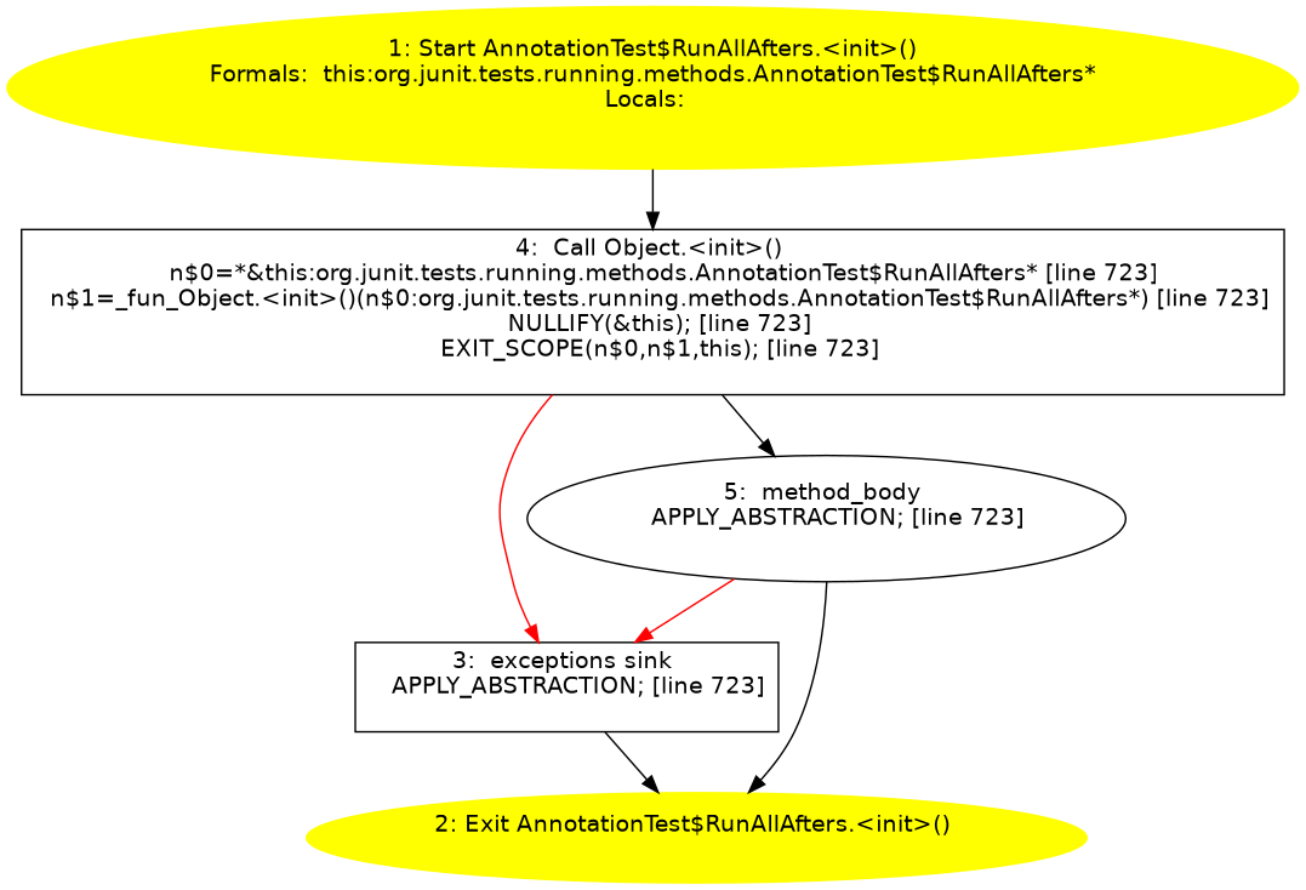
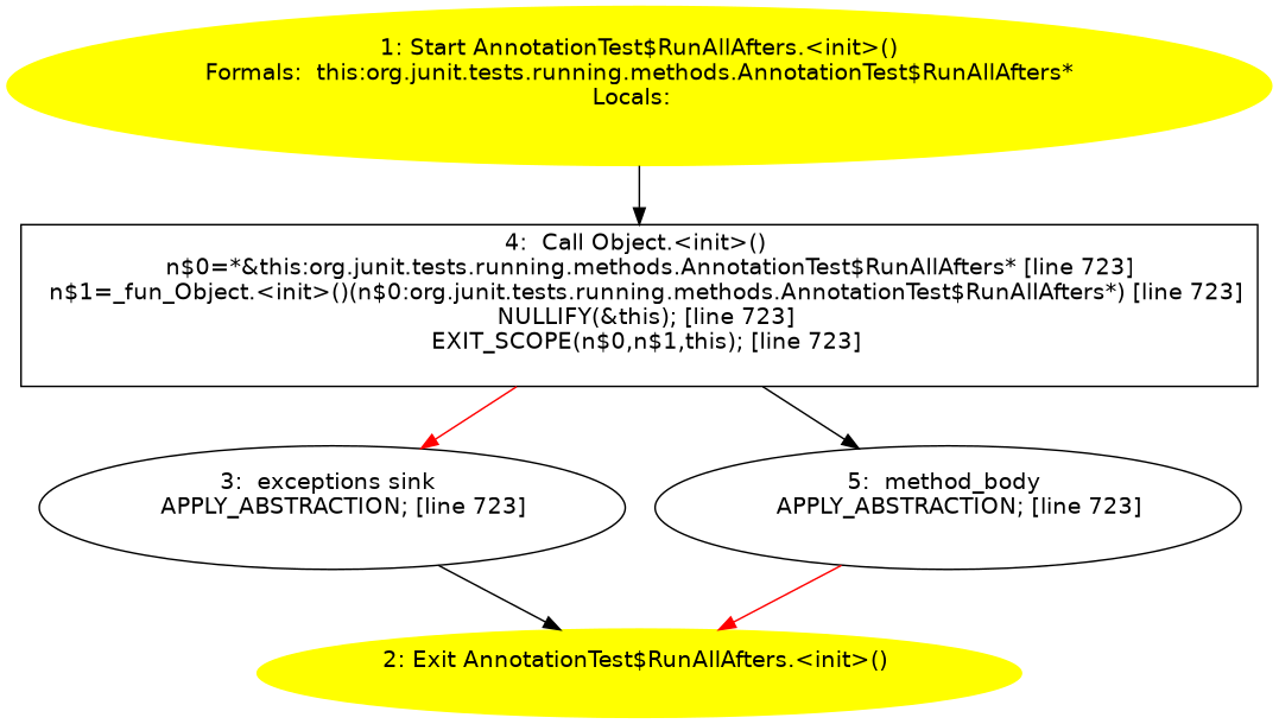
  digraph {
    fontname="DejaVu Sans"
    node [fontname="DejaVu Sans"]
    edge [fontname="DejaVu Sans"]
    n1 [color=yellow label="1: Start AnnotationTest$RunAllAfters.<init>()\nFormals:  this:org.junit.tests.running.methods.AnnotationTest$RunAllAfters*\nLocals:  \n  " style=filled]
    n2 [label="4:  Call Object.<init>() \n   n$0=*&this:org.junit.tests.running.methods.AnnotationTest$RunAllAfters* [line 723]\n  n$1=_fun_Object.<init>()(n$0:org.junit.tests.running.methods.AnnotationTest$RunAllAfters*) [line 723]\n  NULLIFY(&this); [line 723]\n  EXIT_SCOPE(n$0,n$1,this); [line 723]\n " shape=box]
-   n3 [label="3:  exceptions sink \n   APPLY_ABSTRACTION; [line 723]\n " shape=box]
+   n3 [label="3:  exceptions sink \n   APPLY_ABSTRACTION; [line 723]\n " shape=ellipse]
    n4 [label="5:  method_body \n   APPLY_ABSTRACTION; [line 723]\n " shape=ellipse]
    n5 [color=yellow label="2: Exit AnnotationTest$RunAllAfters.<init>() \n  " style=filled]
    n1 -> n2
    n2 -> n3 [color=red]
    n2 -> n4
    n3 -> n5
-   n4 -> n3 [color=red]
-   n4 -> n5
+   n4 -> n5 [color=red]
  }
